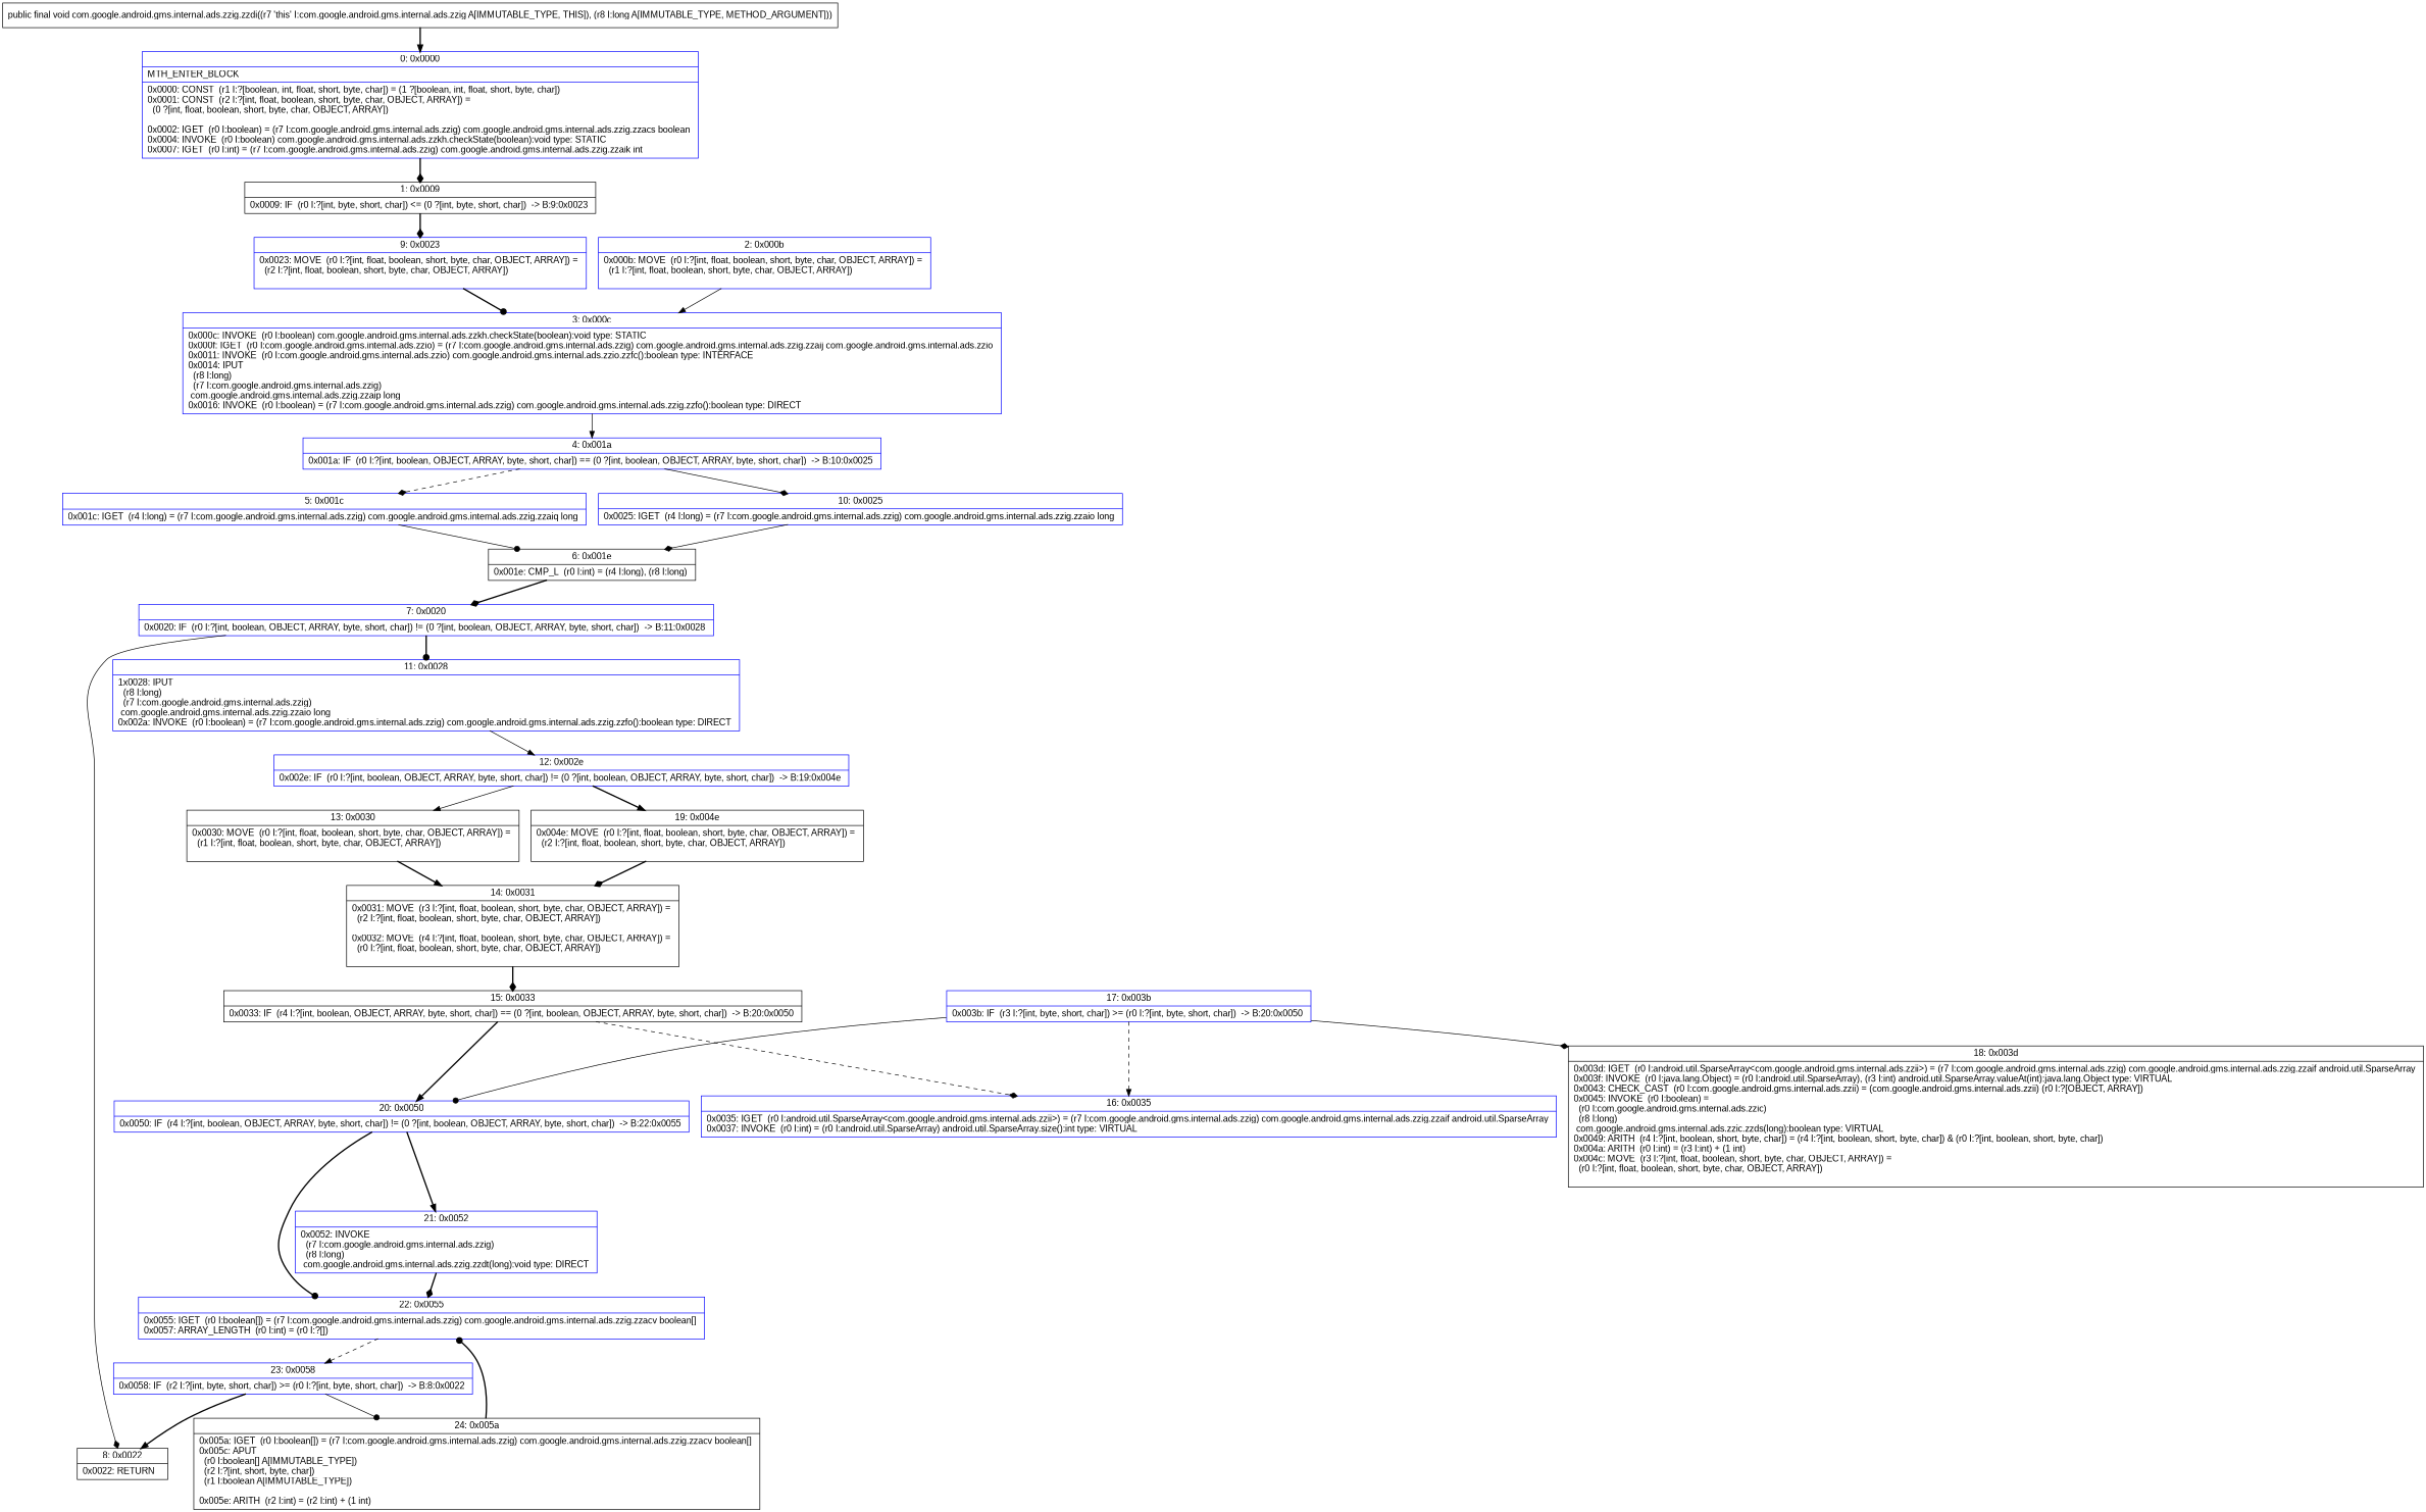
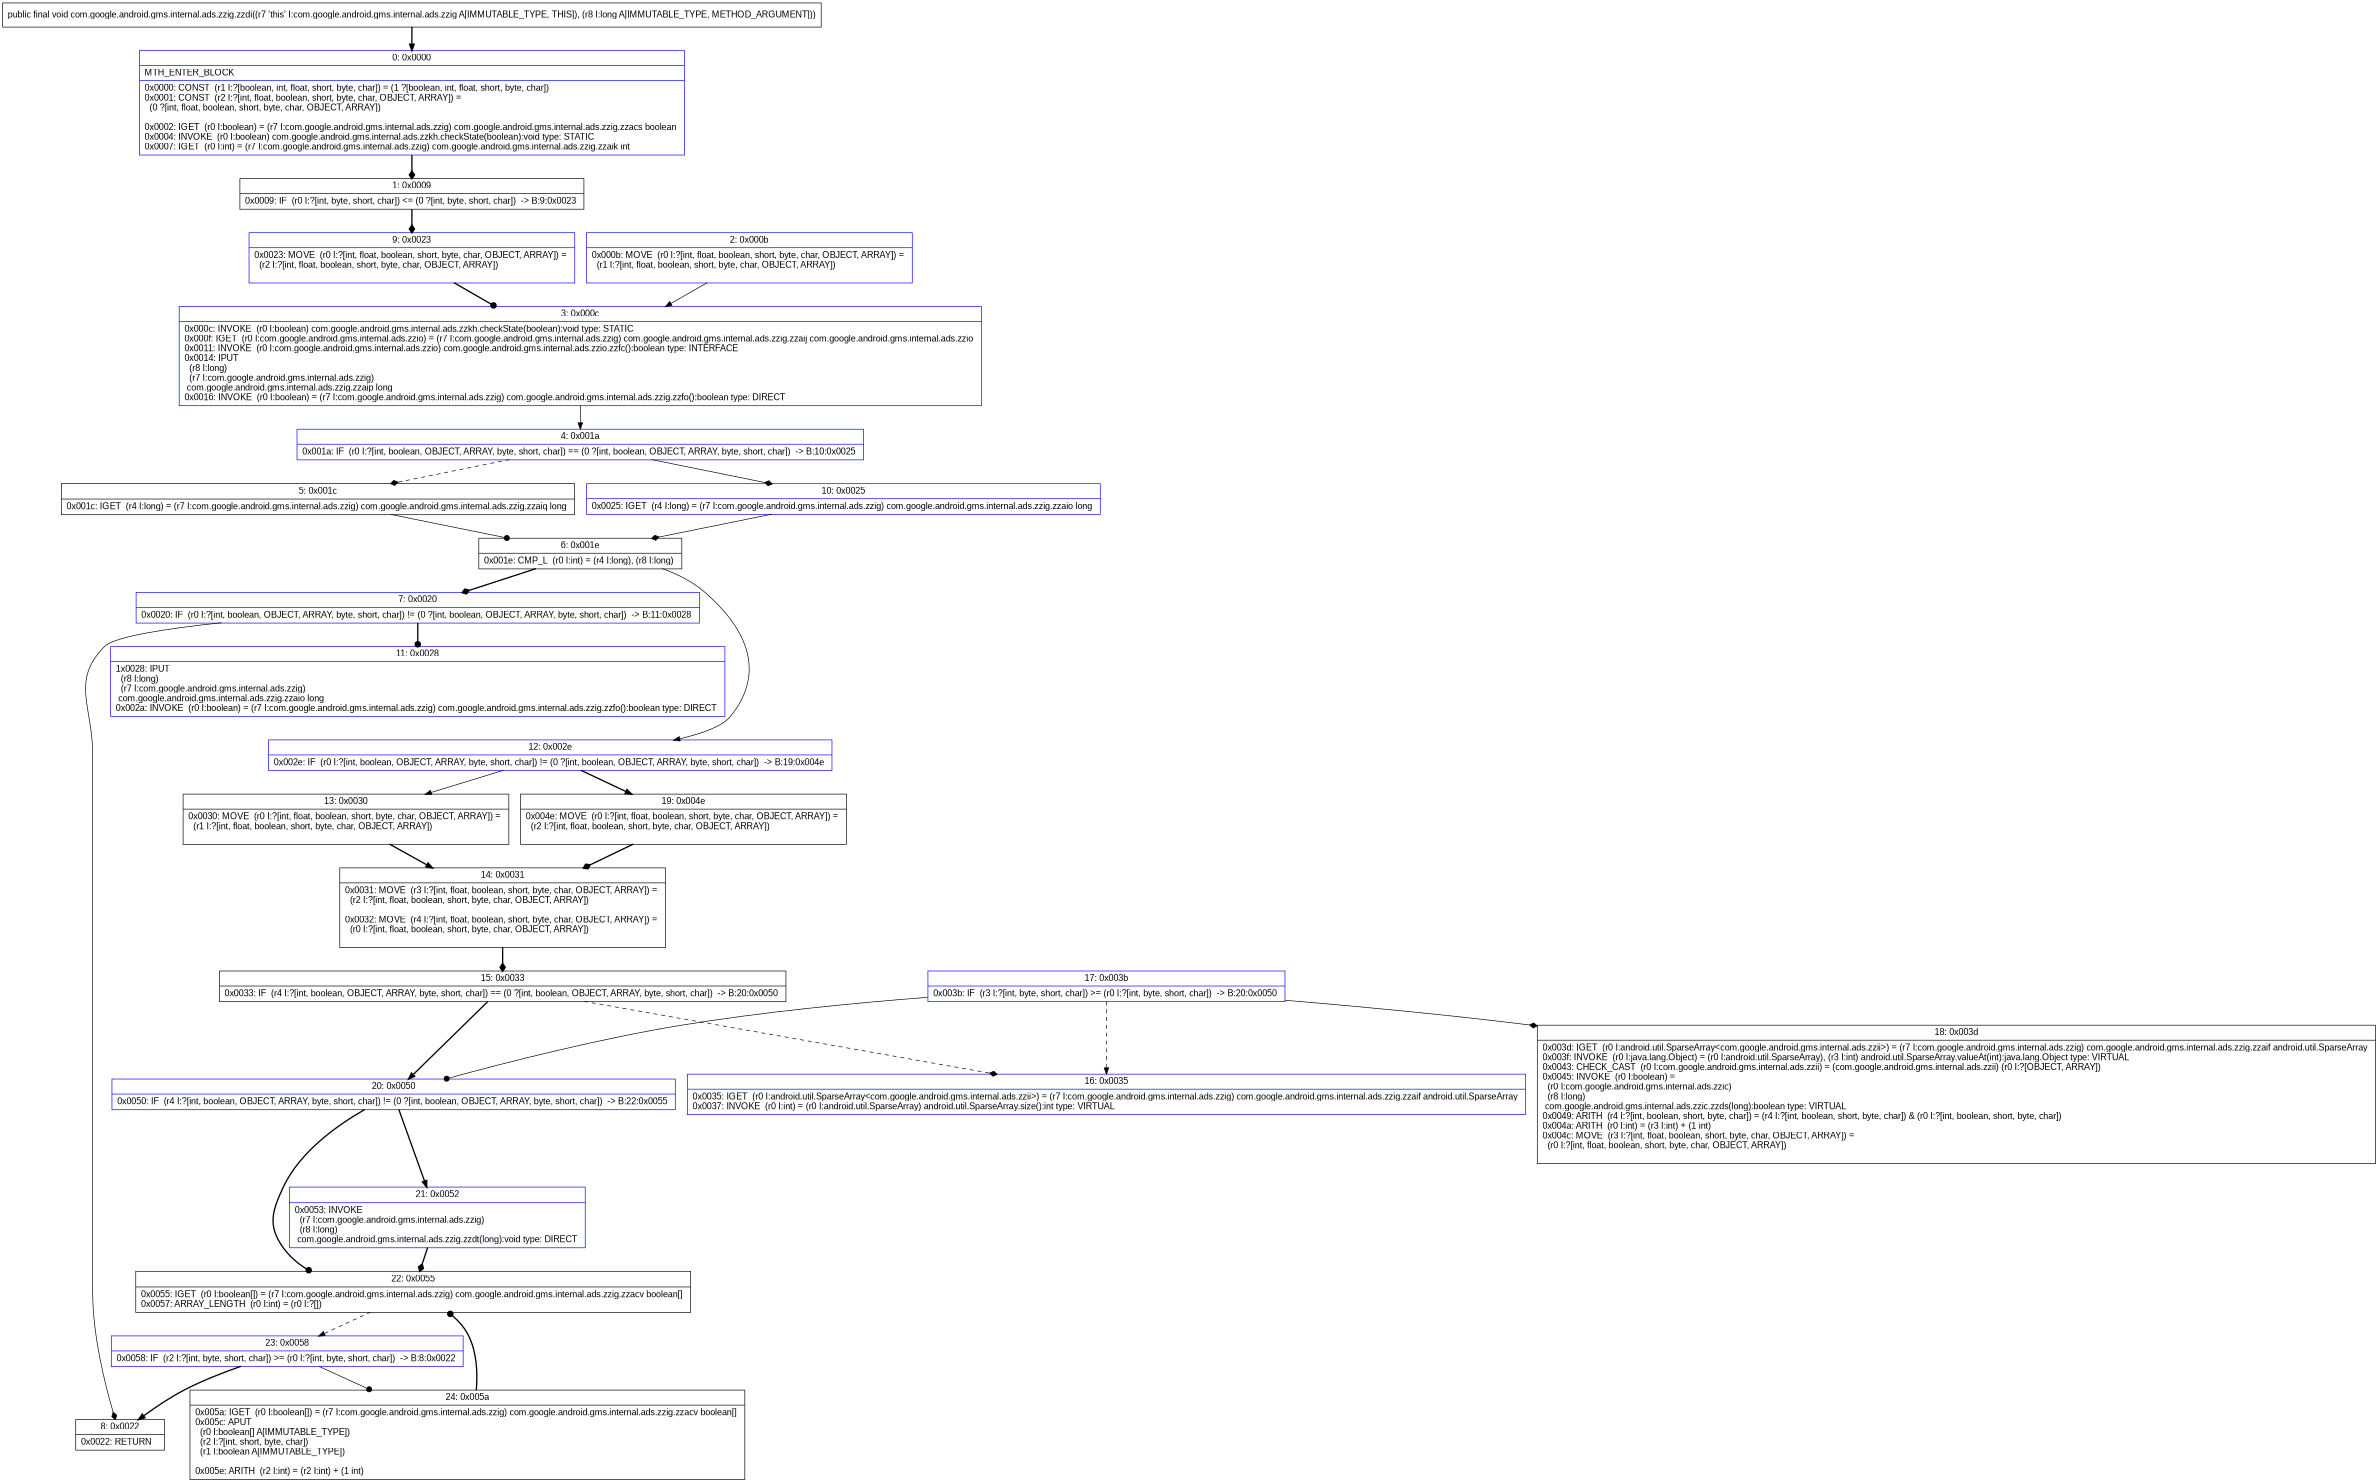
  digraph {
    fontname="Liberation Sans"
    node [color=blue fontname="Liberation Sans" shape=record]
    edge [arrowhead=diamond fontname="Liberation Sans" style=bold]
    n1 [label="{0\:\ 0x0000|MTH_ENTER_BLOCK\l|0x0000: CONST  (r1 I:?[boolean, int, float, short, byte, char]) = (1 ?[boolean, int, float, short, byte, char]) \l0x0001: CONST  (r2 I:?[int, float, boolean, short, byte, char, OBJECT, ARRAY]) = \l  (0 ?[int, float, boolean, short, byte, char, OBJECT, ARRAY])\l \l0x0002: IGET  (r0 I:boolean) = (r7 I:com.google.android.gms.internal.ads.zzig) com.google.android.gms.internal.ads.zzig.zzacs boolean \l0x0004: INVOKE  (r0 I:boolean) com.google.android.gms.internal.ads.zzkh.checkState(boolean):void type: STATIC \l0x0007: IGET  (r0 I:int) = (r7 I:com.google.android.gms.internal.ads.zzig) com.google.android.gms.internal.ads.zzig.zzaik int \l}"]
    n2 [color=black label="{1\:\ 0x0009|0x0009: IF  (r0 I:?[int, byte, short, char]) \<= (0 ?[int, byte, short, char])  \-\> B:9:0x0023 \l}"]
    n3 [label="{9\:\ 0x0023|0x0023: MOVE  (r0 I:?[int, float, boolean, short, byte, char, OBJECT, ARRAY]) = \l  (r2 I:?[int, float, boolean, short, byte, char, OBJECT, ARRAY])\l \l}"]
    n4 [label="{2\:\ 0x000b|0x000b: MOVE  (r0 I:?[int, float, boolean, short, byte, char, OBJECT, ARRAY]) = \l  (r1 I:?[int, float, boolean, short, byte, char, OBJECT, ARRAY])\l \l}"]
    n5 [label="{3\:\ 0x000c|0x000c: INVOKE  (r0 I:boolean) com.google.android.gms.internal.ads.zzkh.checkState(boolean):void type: STATIC \l0x000f: IGET  (r0 I:com.google.android.gms.internal.ads.zzio) = (r7 I:com.google.android.gms.internal.ads.zzig) com.google.android.gms.internal.ads.zzig.zzaij com.google.android.gms.internal.ads.zzio \l0x0011: INVOKE  (r0 I:com.google.android.gms.internal.ads.zzio) com.google.android.gms.internal.ads.zzio.zzfc():boolean type: INTERFACE \l0x0014: IPUT  \l  (r8 I:long)\l  (r7 I:com.google.android.gms.internal.ads.zzig)\l com.google.android.gms.internal.ads.zzig.zzaip long \l0x0016: INVOKE  (r0 I:boolean) = (r7 I:com.google.android.gms.internal.ads.zzig) com.google.android.gms.internal.ads.zzig.zzfo():boolean type: DIRECT \l}"]
    n6 [label="{4\:\ 0x001a|0x001a: IF  (r0 I:?[int, boolean, OBJECT, ARRAY, byte, short, char]) == (0 ?[int, boolean, OBJECT, ARRAY, byte, short, char])  \-\> B:10:0x0025 \l}"]
-   n7 [label="{5\:\ 0x001c|0x001c: IGET  (r4 I:long) = (r7 I:com.google.android.gms.internal.ads.zzig) com.google.android.gms.internal.ads.zzig.zzaiq long \l}"]
+   n7 [color=black label="{5\:\ 0x001c|0x001c: IGET  (r4 I:long) = (r7 I:com.google.android.gms.internal.ads.zzig) com.google.android.gms.internal.ads.zzig.zzaiq long \l}"]
    n8 [label="{10\:\ 0x0025|0x0025: IGET  (r4 I:long) = (r7 I:com.google.android.gms.internal.ads.zzig) com.google.android.gms.internal.ads.zzig.zzaio long \l}"]
    n9 [color=black label="{6\:\ 0x001e|0x001e: CMP_L  (r0 I:int) = (r4 I:long), (r8 I:long) \l}"]
    n10 [label="{7\:\ 0x0020|0x0020: IF  (r0 I:?[int, boolean, OBJECT, ARRAY, byte, short, char]) != (0 ?[int, boolean, OBJECT, ARRAY, byte, short, char])  \-\> B:11:0x0028 \l}"]
    n11 [color=black label="{8\:\ 0x0022|0x0022: RETURN   \l}"]
    n12 [label="{11\:\ 0x0028|1x0028: IPUT  \l  (r8 I:long)\l  (r7 I:com.google.android.gms.internal.ads.zzig)\l com.google.android.gms.internal.ads.zzig.zzaio long \l0x002a: INVOKE  (r0 I:boolean) = (r7 I:com.google.android.gms.internal.ads.zzig) com.google.android.gms.internal.ads.zzig.zzfo():boolean type: DIRECT \l}"]
    n13 [label="{12\:\ 0x002e|0x002e: IF  (r0 I:?[int, boolean, OBJECT, ARRAY, byte, short, char]) != (0 ?[int, boolean, OBJECT, ARRAY, byte, short, char])  \-\> B:19:0x004e \l}"]
    n14 [color=black label="{13\:\ 0x0030|0x0030: MOVE  (r0 I:?[int, float, boolean, short, byte, char, OBJECT, ARRAY]) = \l  (r1 I:?[int, float, boolean, short, byte, char, OBJECT, ARRAY])\l \l}"]
    n15 [color=black label="{19\:\ 0x004e|0x004e: MOVE  (r0 I:?[int, float, boolean, short, byte, char, OBJECT, ARRAY]) = \l  (r2 I:?[int, float, boolean, short, byte, char, OBJECT, ARRAY])\l \l}"]
    n16 [color=black label="{14\:\ 0x0031|0x0031: MOVE  (r3 I:?[int, float, boolean, short, byte, char, OBJECT, ARRAY]) = \l  (r2 I:?[int, float, boolean, short, byte, char, OBJECT, ARRAY])\l \l0x0032: MOVE  (r4 I:?[int, float, boolean, short, byte, char, OBJECT, ARRAY]) = \l  (r0 I:?[int, float, boolean, short, byte, char, OBJECT, ARRAY])\l \l}"]
    n17 [color=black label="{15\:\ 0x0033|0x0033: IF  (r4 I:?[int, boolean, OBJECT, ARRAY, byte, short, char]) == (0 ?[int, boolean, OBJECT, ARRAY, byte, short, char])  \-\> B:20:0x0050 \l}"]
    n18 [label="{16\:\ 0x0035|0x0035: IGET  (r0 I:android.util.SparseArray\<com.google.android.gms.internal.ads.zzii\>) = (r7 I:com.google.android.gms.internal.ads.zzig) com.google.android.gms.internal.ads.zzig.zzaif android.util.SparseArray \l0x0037: INVOKE  (r0 I:int) = (r0 I:android.util.SparseArray) android.util.SparseArray.size():int type: VIRTUAL \l}"]
    n19 [label="{20\:\ 0x0050|0x0050: IF  (r4 I:?[int, boolean, OBJECT, ARRAY, byte, short, char]) != (0 ?[int, boolean, OBJECT, ARRAY, byte, short, char])  \-\> B:22:0x0055 \l}"]
-   n20 [label="{21\:\ 0x0052|0x0052: INVOKE  \l  (r7 I:com.google.android.gms.internal.ads.zzig)\l  (r8 I:long)\l com.google.android.gms.internal.ads.zzig.zzdt(long):void type: DIRECT \l}"]
-   n21 [label="{22\:\ 0x0055|0x0055: IGET  (r0 I:boolean[]) = (r7 I:com.google.android.gms.internal.ads.zzig) com.google.android.gms.internal.ads.zzig.zzacv boolean[] \l0x0057: ARRAY_LENGTH  (r0 I:int) = (r0 I:?[]) \l}"]
+   n20 [label="{21\:\ 0x0052|0x0053: INVOKE  \l  (r7 I:com.google.android.gms.internal.ads.zzig)\l  (r8 I:long)\l com.google.android.gms.internal.ads.zzig.zzdt(long):void type: DIRECT \l}"]
+   n21 [color=black label="{22\:\ 0x0055|0x0055: IGET  (r0 I:boolean[]) = (r7 I:com.google.android.gms.internal.ads.zzig) com.google.android.gms.internal.ads.zzig.zzacv boolean[] \l0x0057: ARRAY_LENGTH  (r0 I:int) = (r0 I:?[]) \l}"]
    n22 [label="{17\:\ 0x003b|0x003b: IF  (r3 I:?[int, byte, short, char]) \>= (r0 I:?[int, byte, short, char])  \-\> B:20:0x0050 \l}"]
    n23 [color=black label="{18\:\ 0x003d|0x003d: IGET  (r0 I:android.util.SparseArray\<com.google.android.gms.internal.ads.zzii\>) = (r7 I:com.google.android.gms.internal.ads.zzig) com.google.android.gms.internal.ads.zzig.zzaif android.util.SparseArray \l0x003f: INVOKE  (r0 I:java.lang.Object) = (r0 I:android.util.SparseArray), (r3 I:int) android.util.SparseArray.valueAt(int):java.lang.Object type: VIRTUAL \l0x0043: CHECK_CAST  (r0 I:com.google.android.gms.internal.ads.zzii) = (com.google.android.gms.internal.ads.zzii) (r0 I:?[OBJECT, ARRAY]) \l0x0045: INVOKE  (r0 I:boolean) = \l  (r0 I:com.google.android.gms.internal.ads.zzic)\l  (r8 I:long)\l com.google.android.gms.internal.ads.zzic.zzds(long):boolean type: VIRTUAL \l0x0049: ARITH  (r4 I:?[int, boolean, short, byte, char]) = (r4 I:?[int, boolean, short, byte, char]) & (r0 I:?[int, boolean, short, byte, char]) \l0x004a: ARITH  (r0 I:int) = (r3 I:int) + (1 int) \l0x004c: MOVE  (r3 I:?[int, float, boolean, short, byte, char, OBJECT, ARRAY]) = \l  (r0 I:?[int, float, boolean, short, byte, char, OBJECT, ARRAY])\l \l}"]
    n24 [label="{23\:\ 0x0058|0x0058: IF  (r2 I:?[int, byte, short, char]) \>= (r0 I:?[int, byte, short, char])  \-\> B:8:0x0022 \l}"]
    n25 [color=black label="{24\:\ 0x005a|0x005a: IGET  (r0 I:boolean[]) = (r7 I:com.google.android.gms.internal.ads.zzig) com.google.android.gms.internal.ads.zzig.zzacv boolean[] \l0x005c: APUT  \l  (r0 I:boolean[] A[IMMUTABLE_TYPE])\l  (r2 I:?[int, short, byte, char])\l  (r1 I:boolean A[IMMUTABLE_TYPE])\l \l0x005e: ARITH  (r2 I:int) = (r2 I:int) + (1 int) \l}"]
    n26 [color=black label="{public final void com.google.android.gms.internal.ads.zzig.zzdi((r7 'this' I:com.google.android.gms.internal.ads.zzig A[IMMUTABLE_TYPE, THIS]), (r8 I:long A[IMMUTABLE_TYPE, METHOD_ARGUMENT])) }"]
    n1 -> n2
    n2 -> n3
    n3 -> n5 [arrowhead=dot]
    n4 -> n5 [arrowhead=normal style=solid]
    n5 -> n6 [arrowhead=normal style=solid]
    n6 -> n7 [style=dashed]
    n6 -> n8 [style=solid]
    n7 -> n9 [arrowhead=dot style=solid]
    n8 -> n9 [style=solid]
    n9 -> n10
    n10 -> n11 [style=solid]
    n10 -> n12 [arrowhead=dot]
-   n12 -> n13 [arrowhead=normal style=solid]
+   n9 -> n13 [arrowhead=normal style=solid]
    n13 -> n14 [arrowhead=normal style=solid]
    n13 -> n15 [arrowhead=normal]
    n14 -> n16 [arrowhead=normal]
    n15 -> n16
    n16 -> n17
    n17 -> n18 [style=dashed]
    n17 -> n19 [arrowhead=normal]
    n19 -> n20 [arrowhead=normal]
    n19 -> n21 [arrowhead=dot]
    n20 -> n21
    n21 -> n24 [arrowhead=normal style=dashed]
    n22 -> n18 [arrowhead=normal style=dashed]
    n22 -> n19 [arrowhead=dot style=solid]
    n22 -> n23 [style=solid]
    n24 -> n11 [arrowhead=normal]
    n24 -> n25 [arrowhead=dot style=solid]
    n25 -> n21 [arrowhead=dot]
    n26 -> n1 [arrowhead=normal]
  }
